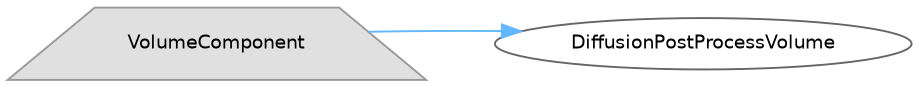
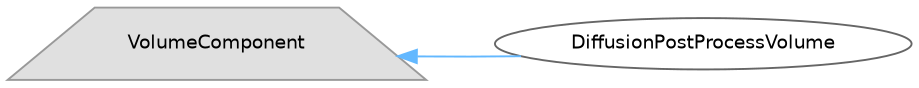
  digraph {
    rankdir=LR
    node [fontname=Helvetica fontsize=10 style=filled]
    n1 [color=grey60 fillcolor="#E0E0E0" height=0.2 label=VolumeComponent shape=trapezium width=0.4]
    n2 [color=grey40 fillcolor=white height=0.2 label=DiffusionPostProcessVolume shape=ellipse width=0.4]
-   n2 -> n1 [color=steelblue1 dir=back fontname=Helvetica fontsize=10 labelfontname=Helvetica labelfontsize=10 style=solid]
+   n1 -> n2 [color=steelblue1 dir=back fontname=Helvetica fontsize=10 labelfontname=Helvetica labelfontsize=10 style=solid]
  }
